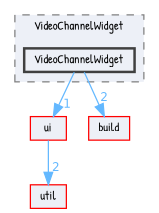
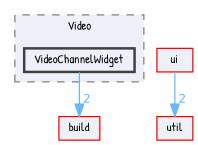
  digraph {
    compound=true
    fontname="Patrick Hand"
    node [color=red fillcolor="#edf0f7" fontname="Patrick Hand" fontsize=10 shape=box style=filled]
    edge [color=steelblue1 fontcolor=steelblue1 fontname="Patrick Hand" fontsize=10 headlabel=2 labeldistance=1.5 labelfontname=Helvetica labelfontsize=10]
    n1 [color=grey25 height=0.2 label=VideoChannelWidget style="filled,bold" width=0.4]
    n2 [height=0.2 label=ui width=0.4]
    n3 [height=0.2 label=build width=0.4]
    n4 [height=0.2 label=util width=0.4]
    subgraph cluster_1 {
      bgcolor="#edf0f7"
      fontsize=10
-     label=VideoChannelWidget
+     label=Video
      pencolor=grey50
      style="filled,dashed"
      n1
    }
-   n1 -> n2 [headlabel=1]
    n1 -> n3
    n2 -> n4
  }
